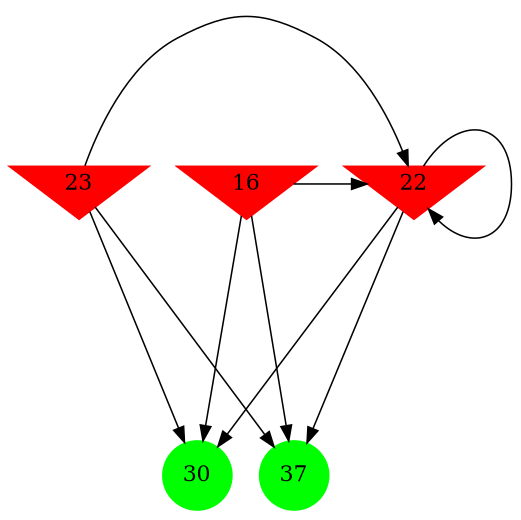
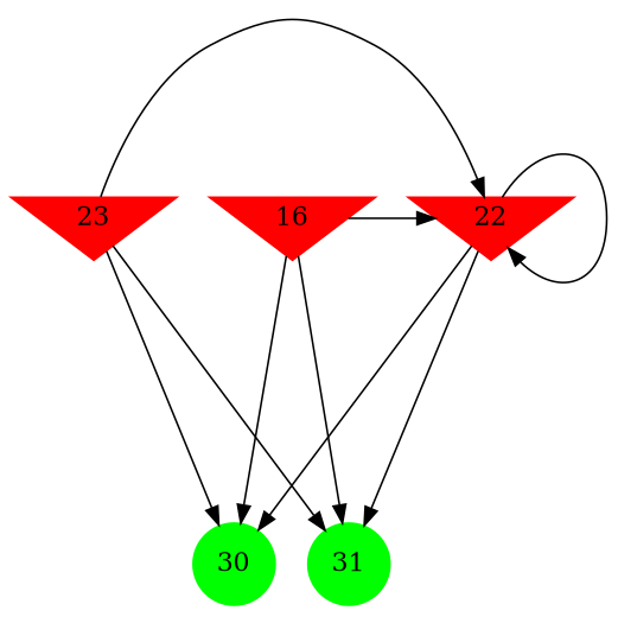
  digraph {
    ranksep=2.0
    node [color=red shape=invtriangle style=filled]
    16
    22
    23
    30 [color=green shape=circle]
-   31 [color=green shape=circle label=37]
+   31 [color=green shape=circle]
    subgraph sub_1 {
      rank=same
      16
      22
      23
    }
    subgraph sub_2 {
      rank=same
    }
    subgraph sub_3 {
      rank=same
      30
      31
    }
    16 -> 22
    16 -> 30
    16 -> 31
    22 -> 22
    22 -> 30
    22 -> 31
    23 -> 22
    23 -> 30
    23 -> 31
  }
